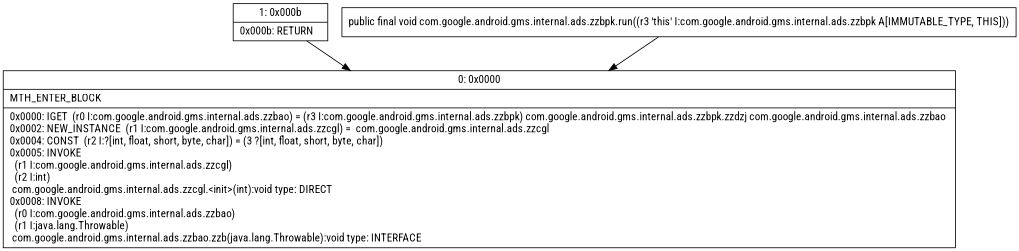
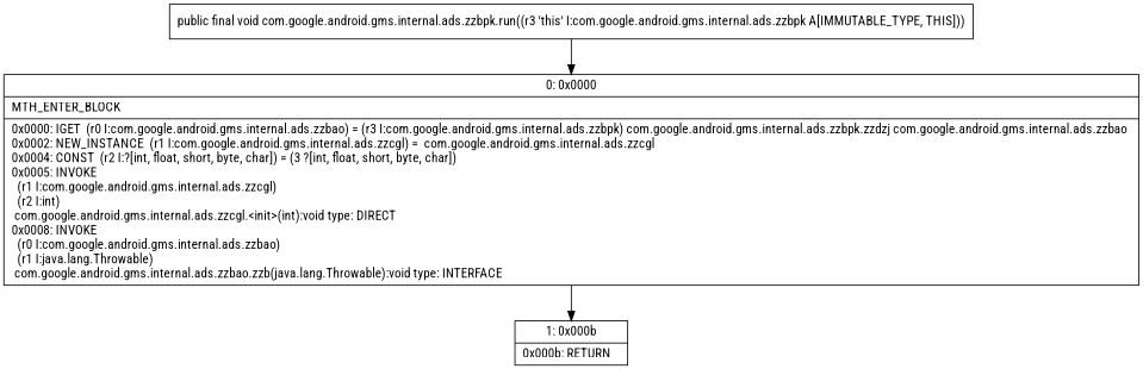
  digraph {
    fontname="Roboto Condensed"
    node [shape=record fontname="Roboto Condensed"]
    edge [fontname="Roboto Condensed"]
    n1 [label="{0\:\ 0x0000|MTH_ENTER_BLOCK\l|0x0000: IGET  (r0 I:com.google.android.gms.internal.ads.zzbao) = (r3 I:com.google.android.gms.internal.ads.zzbpk) com.google.android.gms.internal.ads.zzbpk.zzdzj com.google.android.gms.internal.ads.zzbao \l0x0002: NEW_INSTANCE  (r1 I:com.google.android.gms.internal.ads.zzcgl) =  com.google.android.gms.internal.ads.zzcgl \l0x0004: CONST  (r2 I:?[int, float, short, byte, char]) = (3 ?[int, float, short, byte, char]) \l0x0005: INVOKE  \l  (r1 I:com.google.android.gms.internal.ads.zzcgl)\l  (r2 I:int)\l com.google.android.gms.internal.ads.zzcgl.\<init\>(int):void type: DIRECT \l0x0008: INVOKE  \l  (r0 I:com.google.android.gms.internal.ads.zzbao)\l  (r1 I:java.lang.Throwable)\l com.google.android.gms.internal.ads.zzbao.zzb(java.lang.Throwable):void type: INTERFACE \l}"]
    n2 [label="{1\:\ 0x000b|0x000b: RETURN   \l}"]
    n3 [label="{public final void com.google.android.gms.internal.ads.zzbpk.run((r3 'this' I:com.google.android.gms.internal.ads.zzbpk A[IMMUTABLE_TYPE, THIS])) }"]
-   n2 -> n1
+   n1 -> n2
    n3 -> n1
  }
